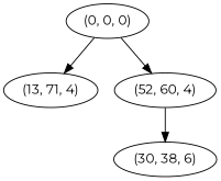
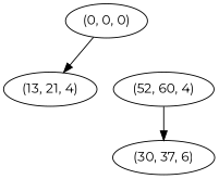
  digraph {
    fontname=Montserrat
    node [fontname=Montserrat]
    edge [fontname=Montserrat]
    "(0, 0, 0)"
-   "(13, 21, 4)" [label="(13, 71, 4)"]
+   "(13, 21, 4)"
    "(52, 60, 4)"
-   "(30, 38, 6)"
+   "(30, 38, 6)" [label="(30, 37, 6)"]
    "(0, 0, 0)" -> "(13, 21, 4)"
-   "(0, 0, 0)" -> "(52, 60, 4)"
    "(52, 60, 4)" -> "(30, 38, 6)"
  }
